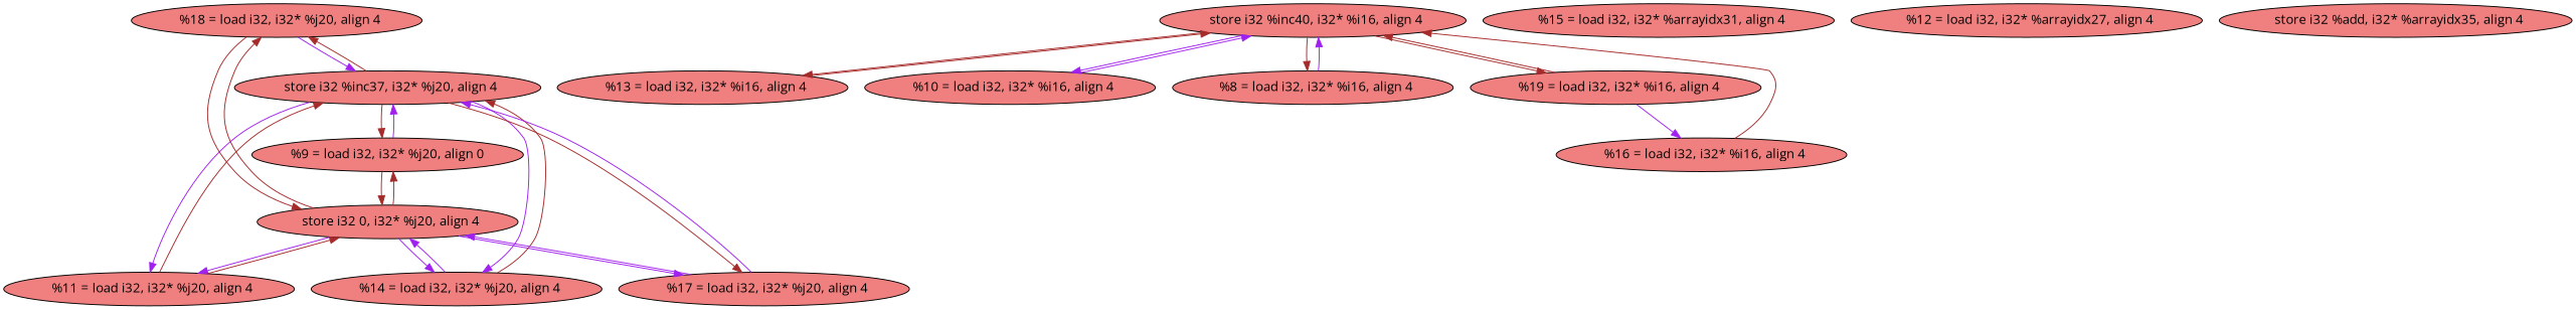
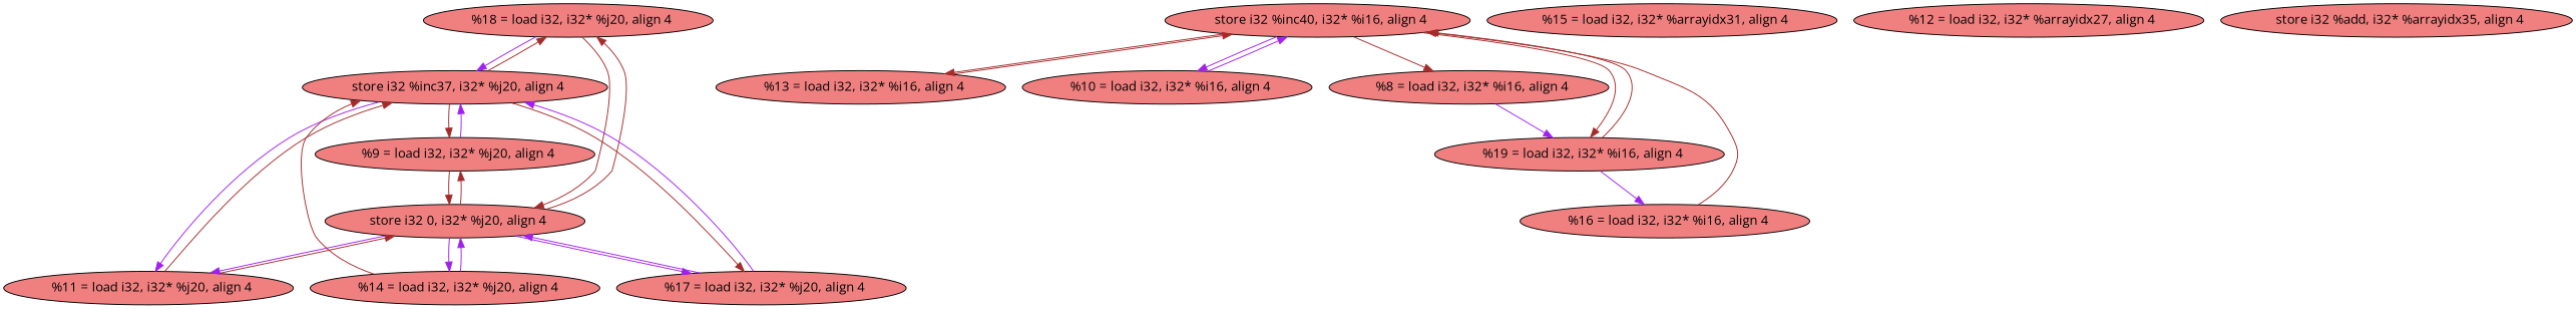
  digraph {
    fontname="Open Sans"
    node [fillcolor=lightcoral fontname="Open Sans" shape=ellipse style=filled]
    edge [color=brown fontname="Open Sans"]
    n1 [label="  %18 = load i32, i32* %j20, align 4"]
    n2 [label="  store i32 %inc37, i32* %j20, align 4"]
    n3 [label="  store i32 0, i32* %j20, align 4"]
    n4 [label="  %11 = load i32, i32* %j20, align 4"]
    n5 [label="  %14 = load i32, i32* %j20, align 4"]
    n6 [label="  %17 = load i32, i32* %j20, align 4"]
-   n7 [label="%9 = load i32, i32* %j20, align 0"]
+   n7 [label="  %9 = load i32, i32* %j20, align 4"]
    n8 [label="  store i32 %inc40, i32* %i16, align 4"]
    n9 [label="  %13 = load i32, i32* %i16, align 4"]
    n10 [label="  %10 = load i32, i32* %i16, align 4"]
    n11 [label="  %8 = load i32, i32* %i16, align 4"]
    n12 [label="  %19 = load i32, i32* %i16, align 4"]
    n13 [label="  %16 = load i32, i32* %i16, align 4"]
    n14 [label="  %15 = load i32, i32* %arrayidx31, align 4"]
    n15 [label="  %12 = load i32, i32* %arrayidx27, align 4"]
    n16 [label="  store i32 %add, i32* %arrayidx35, align 4"]
    n1 -> n2 [color=purple]
    n1 -> n3
    n2 -> n1
    n2 -> n4 [color=purple]
-   n2 -> n5 [color=purple]
    n2 -> n6
    n2 -> n7
    n3 -> n1
    n3 -> n4 [color=purple]
    n3 -> n5 [color=purple]
    n3 -> n6 [color=purple]
    n3 -> n7
    n4 -> n2
    n4 -> n3
    n5 -> n2
    n5 -> n3 [color=purple]
    n6 -> n2 [color=purple]
    n6 -> n3 [color=purple]
    n7 -> n2 [color=purple]
    n7 -> n3
    n8 -> n9
    n8 -> n10 [color=purple]
    n8 -> n11
    n8 -> n12
    n9 -> n8
    n10 -> n8 [color=purple]
-   n11 -> n8 [color=purple]
+   n11 -> n12 [color=purple]
    n12 -> n8
    n12 -> n13 [color=purple]
    n13 -> n8
  }
